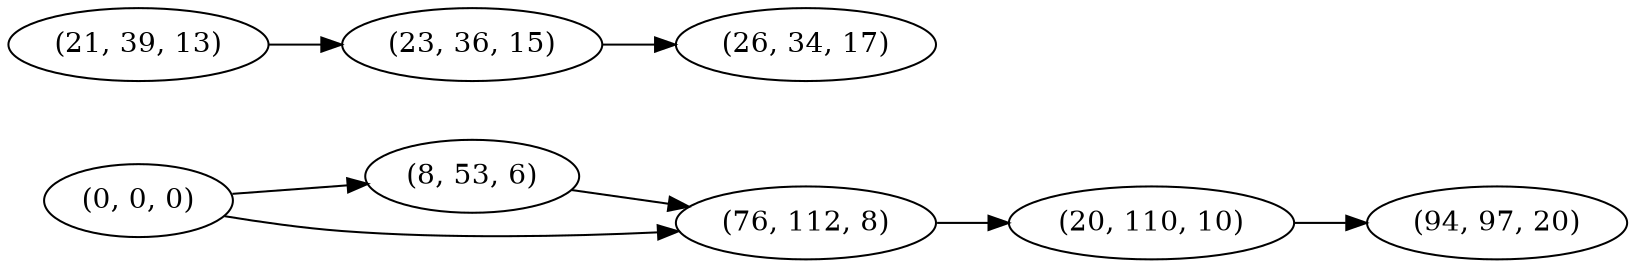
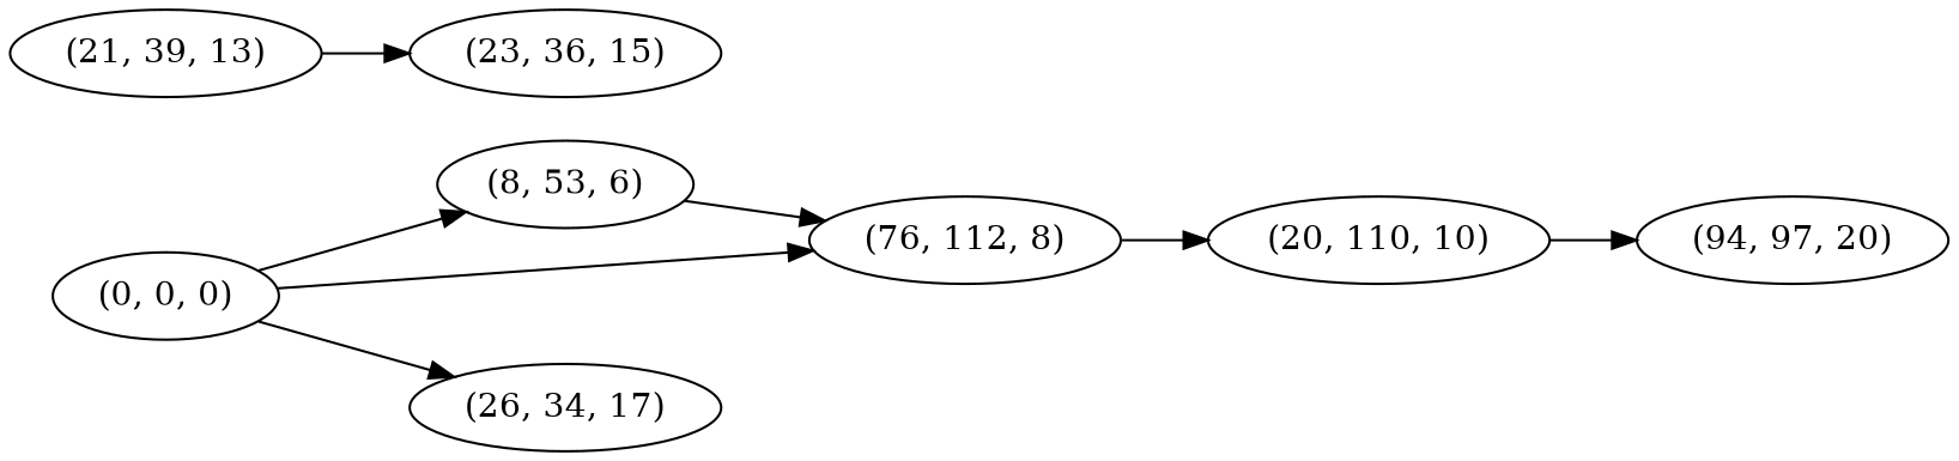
  digraph {
    rankdir=LR
    "(0, 0, 0)"
    "(8, 53, 6)"
    "(76, 112, 8)"
    n4 [label="(20, 110, 10)"]
    "(21, 39, 13)"
    "(23, 36, 15)"
    "(26, 34, 17)"
    "(94, 97, 20)"
    "(0, 0, 0)" -> "(8, 53, 6)"
    "(0, 0, 0)" -> "(76, 112, 8)"
    "(8, 53, 6)" -> "(76, 112, 8)"
    "(76, 112, 8)" -> n4
    n4 -> "(94, 97, 20)"
    "(21, 39, 13)" -> "(23, 36, 15)"
-   "(23, 36, 15)" -> "(26, 34, 17)"
+   "(0, 0, 0)" -> "(26, 34, 17)"
  }
